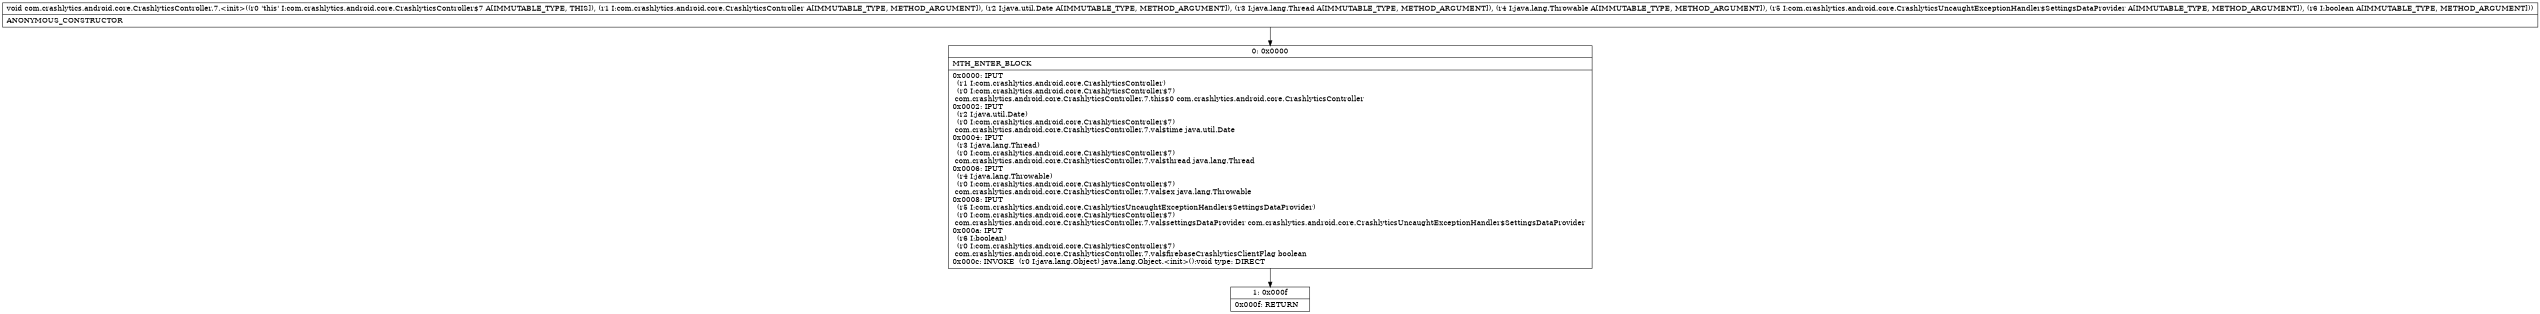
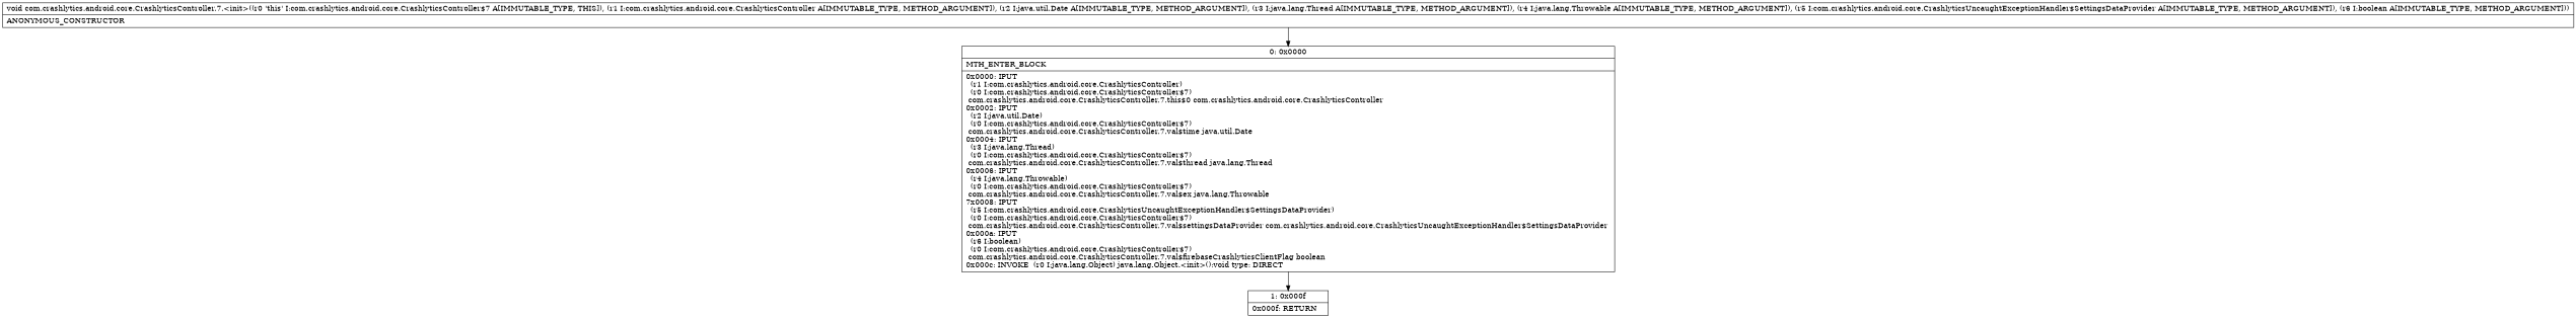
  digraph {
    node [shape=record]
-   n1 [label="{0\:\ 0x0000|MTH_ENTER_BLOCK\l|0x0000: IPUT  \l  (r1 I:com.crashlytics.android.core.CrashlyticsController)\l  (r0 I:com.crashlytics.android.core.CrashlyticsController$7)\l com.crashlytics.android.core.CrashlyticsController.7.this$0 com.crashlytics.android.core.CrashlyticsController \l0x0002: IPUT  \l  (r2 I:java.util.Date)\l  (r0 I:com.crashlytics.android.core.CrashlyticsController$7)\l com.crashlytics.android.core.CrashlyticsController.7.val$time java.util.Date \l0x0004: IPUT  \l  (r3 I:java.lang.Thread)\l  (r0 I:com.crashlytics.android.core.CrashlyticsController$7)\l com.crashlytics.android.core.CrashlyticsController.7.val$thread java.lang.Thread \l0x0006: IPUT  \l  (r4 I:java.lang.Throwable)\l  (r0 I:com.crashlytics.android.core.CrashlyticsController$7)\l com.crashlytics.android.core.CrashlyticsController.7.val$ex java.lang.Throwable \l0x0008: IPUT  \l  (r5 I:com.crashlytics.android.core.CrashlyticsUncaughtExceptionHandler$SettingsDataProvider)\l  (r0 I:com.crashlytics.android.core.CrashlyticsController$7)\l com.crashlytics.android.core.CrashlyticsController.7.val$settingsDataProvider com.crashlytics.android.core.CrashlyticsUncaughtExceptionHandler$SettingsDataProvider \l0x000a: IPUT  \l  (r6 I:boolean)\l  (r0 I:com.crashlytics.android.core.CrashlyticsController$7)\l com.crashlytics.android.core.CrashlyticsController.7.val$firebaseCrashlyticsClientFlag boolean \l0x000c: INVOKE  (r0 I:java.lang.Object) java.lang.Object.\<init\>():void type: DIRECT \l}"]
+   n1 [label="{0\:\ 0x0000|MTH_ENTER_BLOCK\l|0x0000: IPUT  \l  (r1 I:com.crashlytics.android.core.CrashlyticsController)\l  (r0 I:com.crashlytics.android.core.CrashlyticsController$7)\l com.crashlytics.android.core.CrashlyticsController.7.this$0 com.crashlytics.android.core.CrashlyticsController \l0x0002: IPUT  \l  (r2 I:java.util.Date)\l  (r0 I:com.crashlytics.android.core.CrashlyticsController$7)\l com.crashlytics.android.core.CrashlyticsController.7.val$time java.util.Date \l0x0004: IPUT  \l  (r3 I:java.lang.Thread)\l  (r0 I:com.crashlytics.android.core.CrashlyticsController$7)\l com.crashlytics.android.core.CrashlyticsController.7.val$thread java.lang.Thread \l0x0006: IPUT  \l  (r4 I:java.lang.Throwable)\l  (r0 I:com.crashlytics.android.core.CrashlyticsController$7)\l com.crashlytics.android.core.CrashlyticsController.7.val$ex java.lang.Throwable \l7x0008: IPUT  \l  (r5 I:com.crashlytics.android.core.CrashlyticsUncaughtExceptionHandler$SettingsDataProvider)\l  (r0 I:com.crashlytics.android.core.CrashlyticsController$7)\l com.crashlytics.android.core.CrashlyticsController.7.val$settingsDataProvider com.crashlytics.android.core.CrashlyticsUncaughtExceptionHandler$SettingsDataProvider \l0x000a: IPUT  \l  (r6 I:boolean)\l  (r0 I:com.crashlytics.android.core.CrashlyticsController$7)\l com.crashlytics.android.core.CrashlyticsController.7.val$firebaseCrashlyticsClientFlag boolean \l0x000c: INVOKE  (r0 I:java.lang.Object) java.lang.Object.\<init\>():void type: DIRECT \l}"]
    n2 [label="{1\:\ 0x000f|0x000f: RETURN   \l}"]
    n3 [label="{void com.crashlytics.android.core.CrashlyticsController.7.\<init\>((r0 'this' I:com.crashlytics.android.core.CrashlyticsController$7 A[IMMUTABLE_TYPE, THIS]), (r1 I:com.crashlytics.android.core.CrashlyticsController A[IMMUTABLE_TYPE, METHOD_ARGUMENT]), (r2 I:java.util.Date A[IMMUTABLE_TYPE, METHOD_ARGUMENT]), (r3 I:java.lang.Thread A[IMMUTABLE_TYPE, METHOD_ARGUMENT]), (r4 I:java.lang.Throwable A[IMMUTABLE_TYPE, METHOD_ARGUMENT]), (r5 I:com.crashlytics.android.core.CrashlyticsUncaughtExceptionHandler$SettingsDataProvider A[IMMUTABLE_TYPE, METHOD_ARGUMENT]), (r6 I:boolean A[IMMUTABLE_TYPE, METHOD_ARGUMENT]))  | ANONYMOUS_CONSTRUCTOR\l}"]
    n1 -> n2
    n3 -> n1
  }
